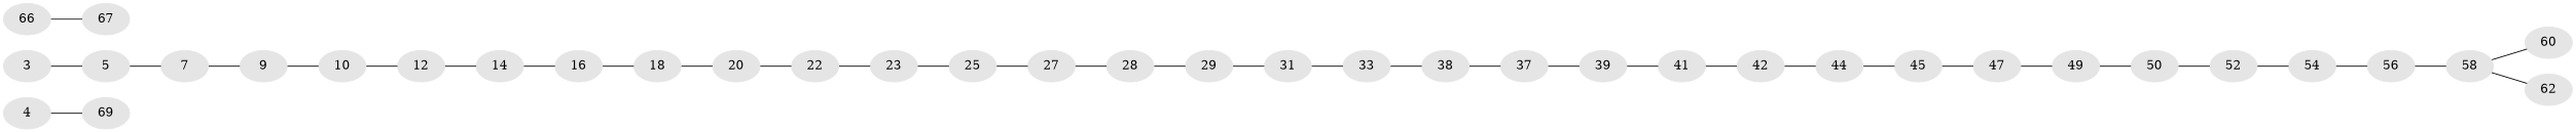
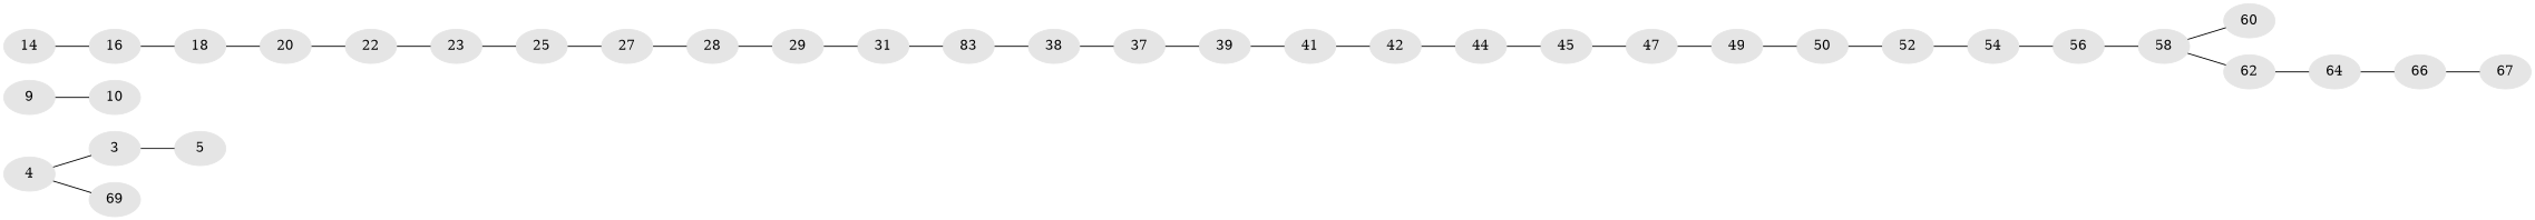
  graph {
    rankdir=LR
    node [color=gray90 style=filled]
    n1 [label=4 super="+2"]
    3 [super="+4"]
    69
    5 [super="+6"]
-   7 [super="+8"]
    9
    10 [super="+11"]
-   12 [super="+13"]
    14 [super="+15"]
    16 [super="+17"]
    18 [super="+19"]
    20 [super="+21"]
    22
    23 [super="+24"]
    25 [super="+26"]
    27
    28
    29 [super="+30"]
    31 [super="+32"]
-   33 [super="+34"]
+   33 [super="+34" label=83]
    n21 [label=38 super="+36"]
    37 [super="+38"]
    39 [super="+40"]
    41
    42 [super="+43"]
    44
    45 [super="+46"]
    47 [super="+48"]
    49
    50 [super="+51"]
    52 [super="+53"]
    54 [super="+55"]
    56 [super="+57"]
    58 [super="+59"]
    60 [super="+61"]
    62 [super="+63"]
+   64 [super="+65"]
    66
    67 [super="+68"]
+   n1 -- 3
    n1 -- 69
    3 -- 5
-   5 -- 7
-   7 -- 9
    9 -- 10
-   10 -- 12
-   12 -- 14
    14 -- 16
    16 -- 18
    18 -- 20
    20 -- 22
    22 -- 23
    23 -- 25
    25 -- 27
    27 -- 28
    28 -- 29
    29 -- 31
    31 -- 33
    33 -- n21
    n21 -- 37
    37 -- 39
    39 -- 41
    41 -- 42
    42 -- 44
    44 -- 45
    45 -- 47
    47 -- 49
    49 -- 50
    50 -- 52
    52 -- 54
    54 -- 56
    56 -- 58
    58 -- 60
    58 -- 62
+   62 -- 64
+   64 -- 66
    66 -- 67
  }
